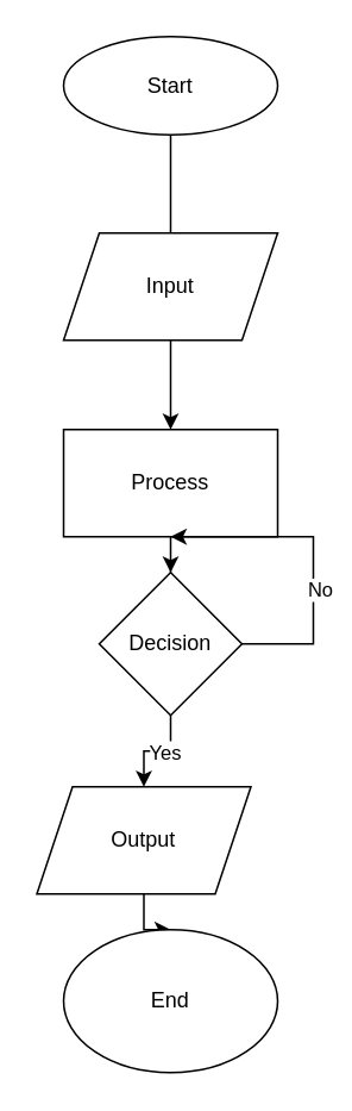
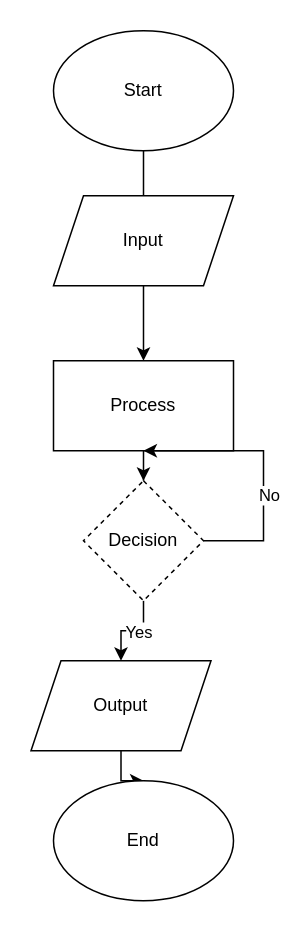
  <mxCell id="0" />
  <mxCell id="1" parent="0" />
  <mxCell id="2" style="edgeStyle=orthogonalEdgeStyle;rounded=0;orthogonalLoop=1;jettySize=auto;html=1;endArrow=none;" edge="1" parent="1" source="3" target="5"><mxGeometry relative="1" as="geometry" /></mxCell>
- <mxCell id="3" value="Start" style="ellipse;whiteSpace=wrap;html=1;" vertex="1" parent="1"><mxGeometry x="35" y="20" width="120" height="55" as="geometry" /></mxCell>
+ <mxCell id="3" value="Start" style="ellipse;whiteSpace=wrap;html=1;" vertex="1" parent="1"><mxGeometry x="35" y="20" width="120" height="80" as="geometry" /></mxCell>
  <mxCell id="4" style="edgeStyle=orthogonalEdgeStyle;rounded=0;orthogonalLoop=1;jettySize=auto;html=1;entryX=0.5;entryY=0;entryDx=0;entryDy=0;" edge="1" parent="1" source="5" target="7"><mxGeometry relative="1" as="geometry" /></mxCell>
  <mxCell id="5" value="Input" style="shape=parallelogram;perimeter=parallelogramPerimeter;whiteSpace=wrap;html=1;fixedSize=1;" vertex="1" parent="1"><mxGeometry x="35" y="130" width="120" height="60" as="geometry" /></mxCell>
  <mxCell id="6" style="edgeStyle=orthogonalEdgeStyle;rounded=0;orthogonalLoop=1;jettySize=auto;html=1;" edge="1" parent="1" source="7" target="12"><mxGeometry relative="1" as="geometry" /></mxCell>
  <mxCell id="7" value="Process" style="rounded=0;whiteSpace=wrap;html=1;" vertex="1" parent="1"><mxGeometry x="35" y="240" width="120" height="60" as="geometry" /></mxCell>
  <mxCell id="8" style="edgeStyle=orthogonalEdgeStyle;rounded=0;orthogonalLoop=1;jettySize=auto;html=1;" edge="1" parent="1" source="12"><mxGeometry relative="1" as="geometry"><mxPoint x="95" y="300" as="targetPoint" /><Array as="points"><mxPoint x="175" y="360" /><mxPoint x="175" y="300" /></Array></mxGeometry></mxCell>
  <mxCell id="9" value="No" style="edgeLabel;html=1;align=center;verticalAlign=middle;resizable=0;points=[];" vertex="1" connectable="0" parent="8"><mxGeometry x="-0.342" y="-3" relative="1" as="geometry"><mxPoint y="-12" as="offset" /></mxGeometry></mxCell>
  <mxCell id="10" style="edgeStyle=orthogonalEdgeStyle;rounded=0;orthogonalLoop=1;jettySize=auto;html=1;" edge="1" parent="1" source="12" target="14"><mxGeometry relative="1" as="geometry" /></mxCell>
  <mxCell id="11" value="Yes" style="edgeLabel;html=1;align=center;verticalAlign=middle;resizable=0;points=[];" vertex="1" connectable="0" parent="10"><mxGeometry x="-0.143" relative="1" as="geometry"><mxPoint as="offset" /></mxGeometry></mxCell>
- <mxCell id="12" value="Decision" style="rhombus;whiteSpace=wrap;html=1;" vertex="1" parent="1"><mxGeometry x="55" y="320" width="80" height="80" as="geometry" /></mxCell>
+ <mxCell id="12" value="Decision" style="rhombus;whiteSpace=wrap;html=1;dashed=1;" vertex="1" parent="1"><mxGeometry x="55" y="320" width="80" height="80" as="geometry" /></mxCell>
  <mxCell id="13" style="edgeStyle=orthogonalEdgeStyle;rounded=0;orthogonalLoop=1;jettySize=auto;html=1;" edge="1" parent="1" source="14" target="15"><mxGeometry relative="1" as="geometry" /></mxCell>
  <mxCell id="14" value="Output" style="shape=parallelogram;perimeter=parallelogramPerimeter;whiteSpace=wrap;html=1;fixedSize=1;" vertex="1" parent="1"><mxGeometry x="20" y="440" width="120" height="60" as="geometry" /></mxCell>
  <mxCell id="15" value="End" style="ellipse;whiteSpace=wrap;html=1;" vertex="1" parent="1"><mxGeometry x="35" y="520" width="120" height="80" as="geometry" /></mxCell>
